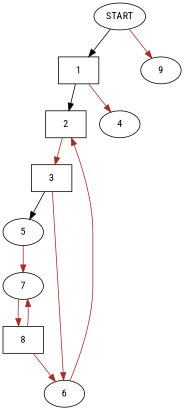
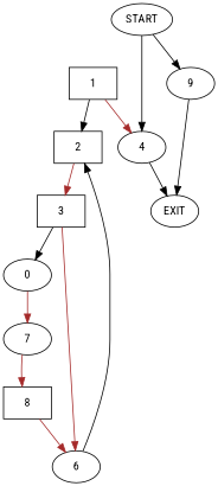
  digraph {
    fontname="Roboto Condensed"
    node [fontname="Roboto Condensed" shape=ellipse]
    edge [color=brown fontname="Roboto Condensed"]
    n1 [label=START]
    1 [shape=box]
    9
    2 [shape=box]
    4
+   n6 [label=EXIT]
    3 [shape=box]
-   5
+   5 [label=0]
    6
    7
    8 [shape=box]
-   n1 -> 1 [color=black]
-   n1 -> 9
+   n1 -> 4 [color=black]
+   n1 -> 9 [color=black]
    1 -> 2 [color=black]
    1 -> 4
+   9 -> n6 [color=black]
    2 -> 3
+   4 -> n6 [color=black]
    3 -> 5 [color=black]
    3 -> 6
    5 -> 7
-   6 -> 2
+   6 -> 2 [color=black]
    7 -> 8
    8 -> 6
-   8 -> 7
  }
